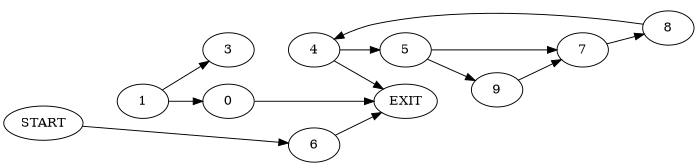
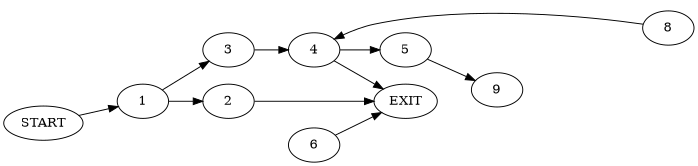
  digraph {
    rankdir=LR
    n1 [label=START]
    1
-   2 [label=0]
+   2
    3
    n5 [label=EXIT]
    4
    5
-   7
    9
    6
    8
-   n1 -> 6
+   n1 -> 1
    1 -> 2
    1 -> 3
    2 -> n5
+   3 -> 4
    4 -> n5
    4 -> 5
-   5 -> 7
    5 -> 9
-   7 -> 8
-   9 -> 7
    6 -> n5
    8 -> 4
  }
